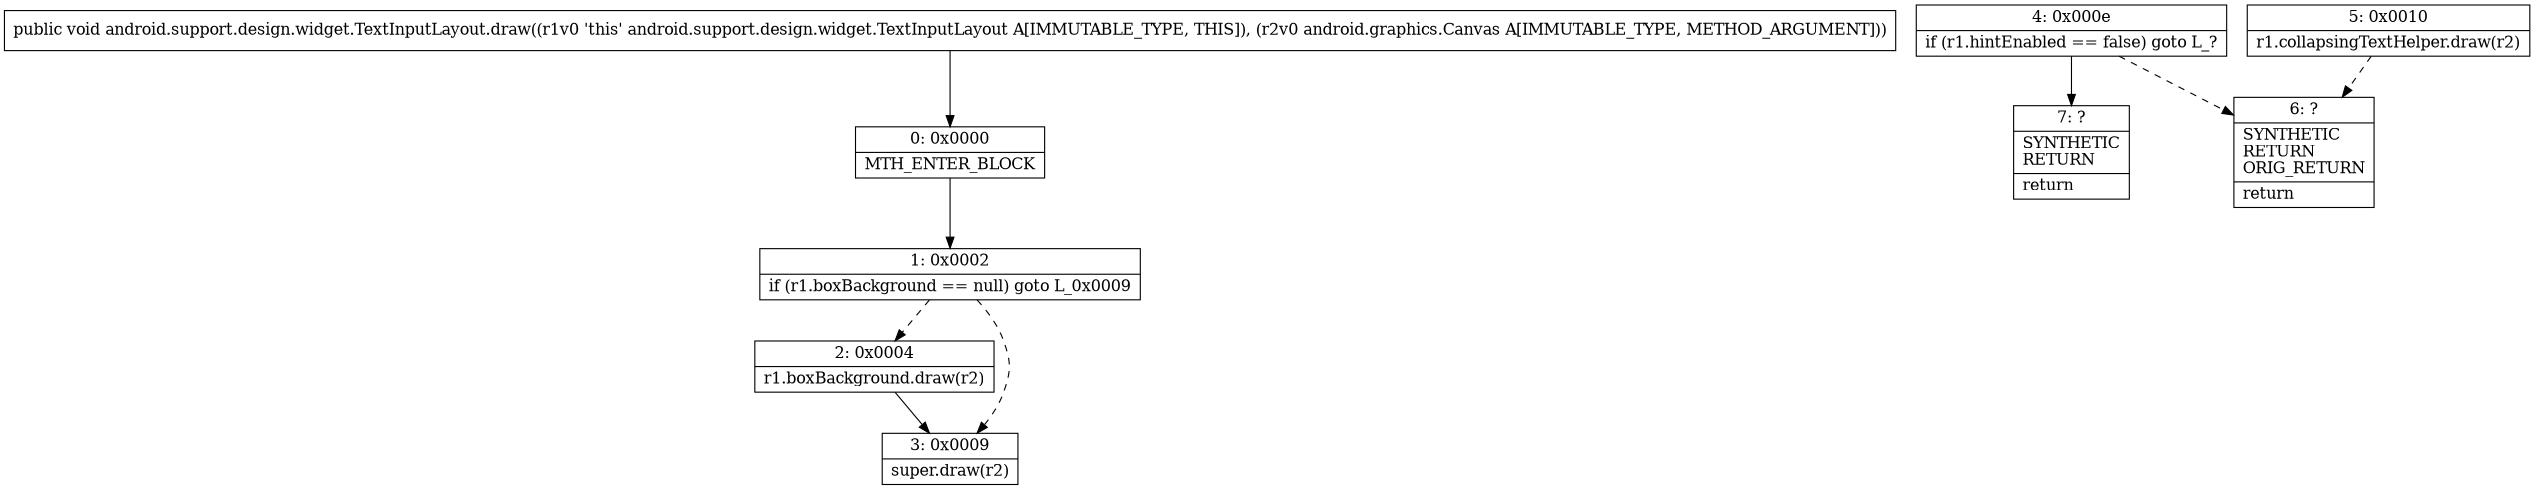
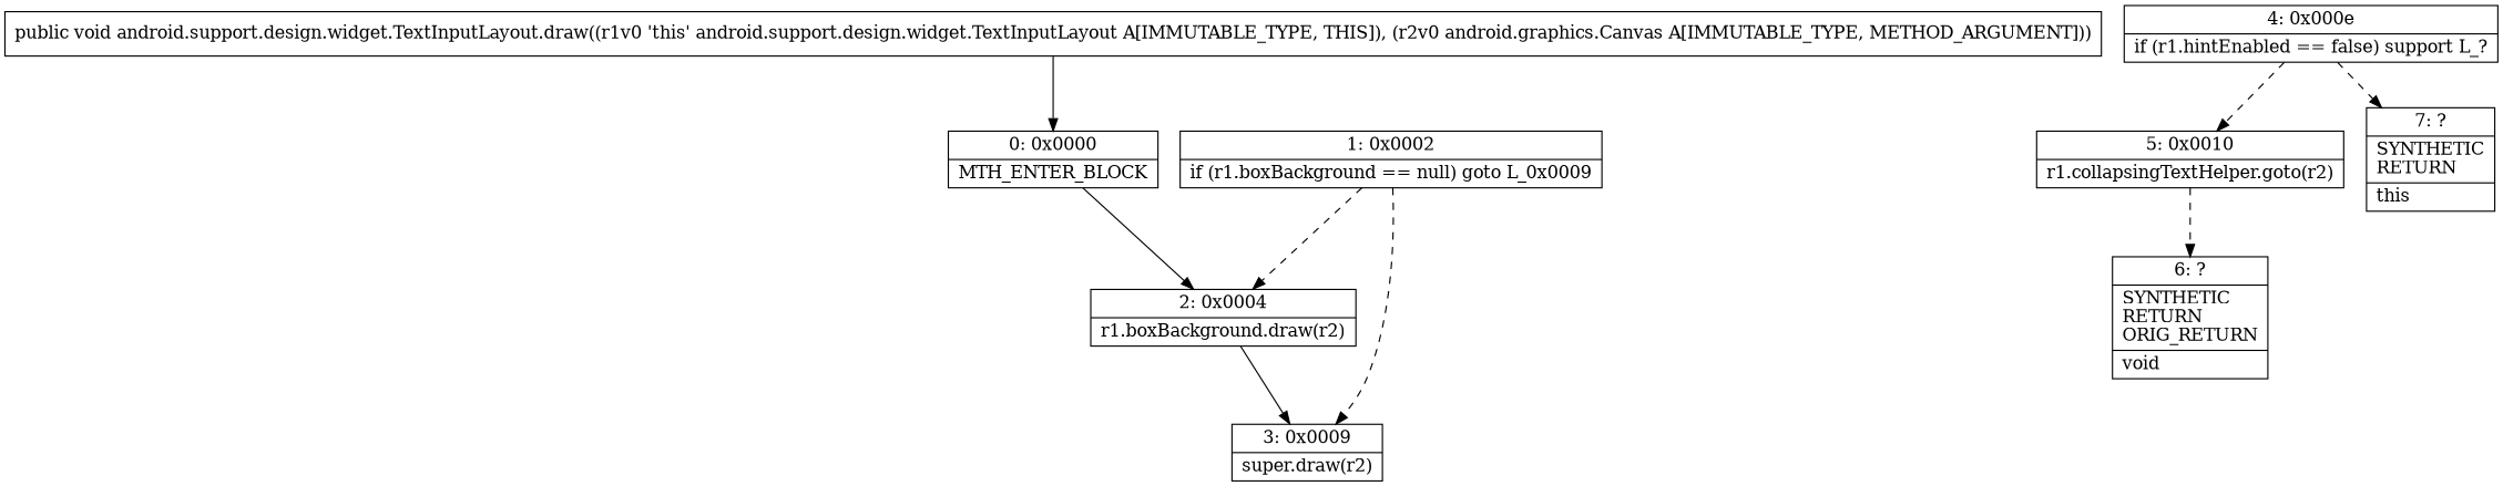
  digraph {
    node [shape=record]
    n1 [label="{0\:\ 0x0000|MTH_ENTER_BLOCK\l}"]
    n2 [label="{1\:\ 0x0002|if (r1.boxBackground == null) goto L_0x0009\l}"]
    n3 [label="{2\:\ 0x0004|r1.boxBackground.draw(r2)\l}"]
    n4 [label="{3\:\ 0x0009|super.draw(r2)\l}"]
-   n5 [label="{4\:\ 0x000e|if (r1.hintEnabled == false) goto L_?\l}"]
-   n6 [label="{5\:\ 0x0010|r1.collapsingTextHelper.draw(r2)\l}"]
-   n7 [label="{7\:\ ?|SYNTHETIC\lRETURN\l|return\l}"]
-   n8 [label="{6\:\ ?|SYNTHETIC\lRETURN\lORIG_RETURN\l|return\l}"]
+   n5 [label="{4\:\ 0x000e|if (r1.hintEnabled == false) support L_?\l}"]
+   n6 [label="{5\:\ 0x0010|r1.collapsingTextHelper.goto(r2)\l}"]
+   n7 [label="{7\:\ ?|SYNTHETIC\lRETURN\l|this\l}"]
+   n8 [label="{6\:\ ?|SYNTHETIC\lRETURN\lORIG_RETURN\l|void\l}"]
    n9 [label="{public void android.support.design.widget.TextInputLayout.draw((r1v0 'this' android.support.design.widget.TextInputLayout A[IMMUTABLE_TYPE, THIS]), (r2v0 android.graphics.Canvas A[IMMUTABLE_TYPE, METHOD_ARGUMENT])) }"]
-   n1 -> n2
+   n1 -> n3
    n2 -> n3 [style=dashed]
    n2 -> n4 [style=dashed]
    n3 -> n4
-   n5 -> n8 [style=dashed]
-   n5 -> n7
+   n5 -> n6 [style=dashed]
+   n5 -> n7 [style=dashed]
    n6 -> n8 [style=dashed]
    n9 -> n1
  }
